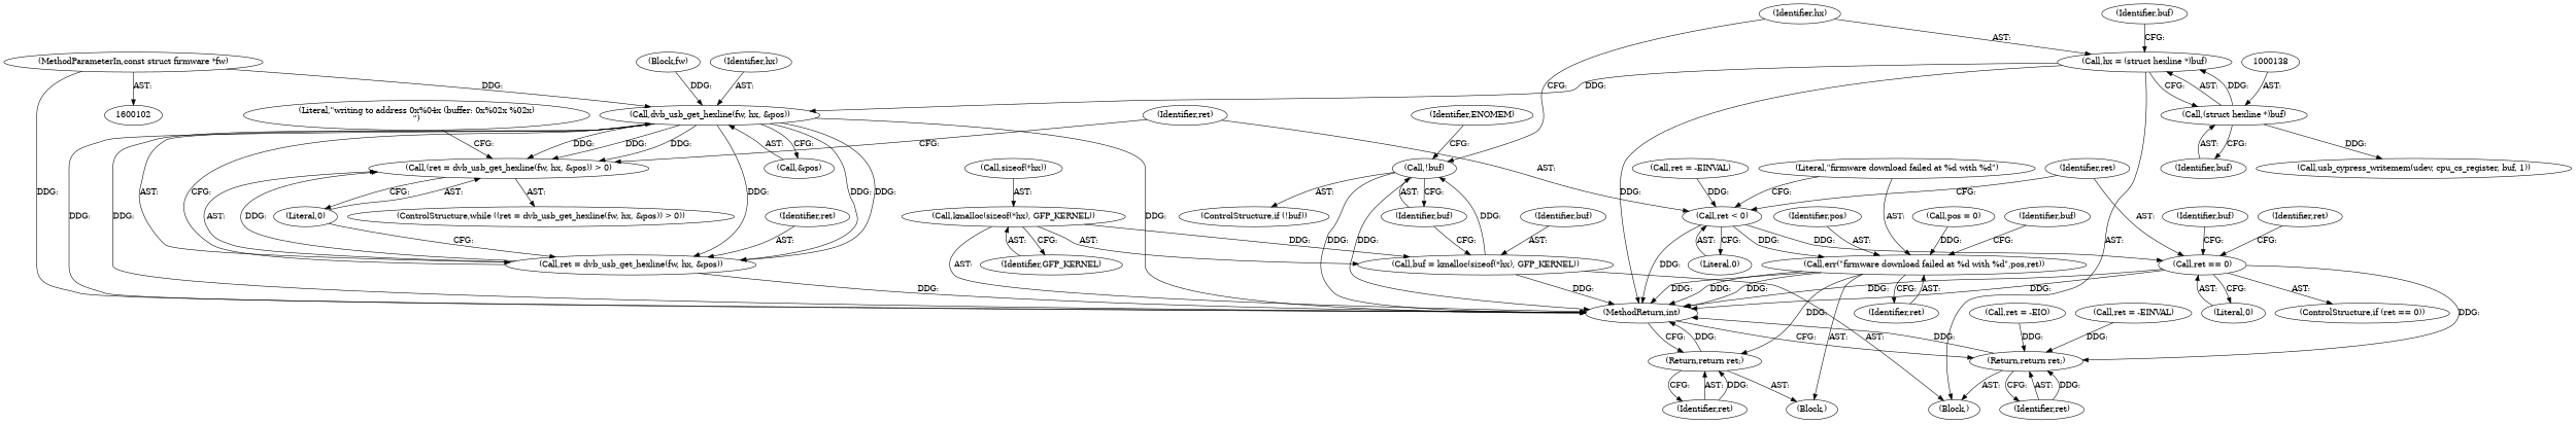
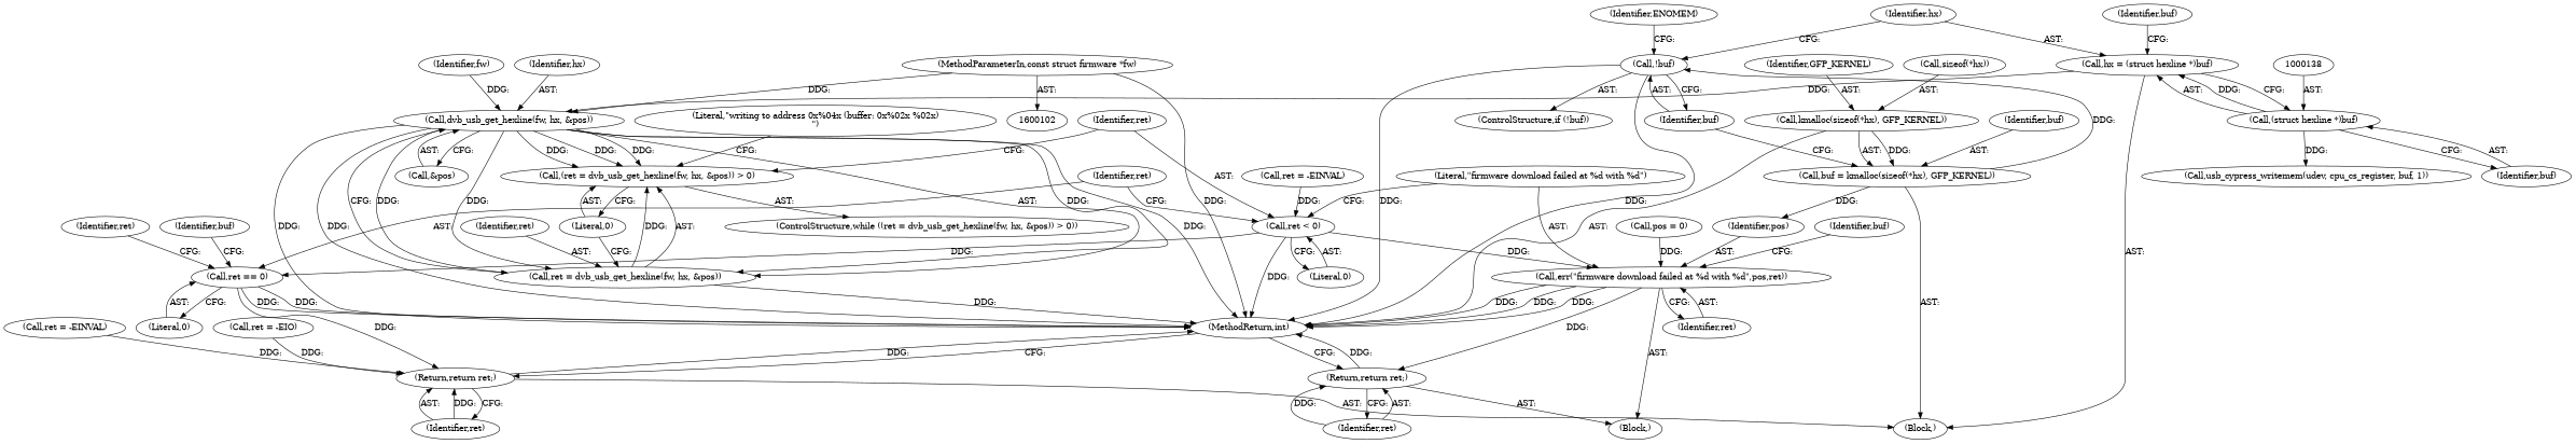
  digraph {
    n1 [label="(Call,dvb_usb_get_hexline(fw, hx, &pos))"]
    n2 [label="(Call,(ret = dvb_usb_get_hexline(fw, hx, &pos)) > 0)"]
    n3 [label="(Call,ret = dvb_usb_get_hexline(fw, hx, &pos))"]
    n4 [label="(Call,&pos)"]
    n5 [label="(MethodReturn,int)"]
    n6 [label="(Literal,0)"]
    n7 [label="(ControlStructure,while ((ret = dvb_usb_get_hexline(fw, hx, &pos)) > 0))"]
    n8 [label="(Return,return ret;)"]
    n9 [label="(Return,return ret;)"]
    n10 [label="(MethodParameterIn,const struct firmware *fw)"]
    n11 [label=1600102]
    n12 [label="(Call,hx = (struct hexline *)buf)"]
    n13 [label="(Call,(struct hexline *)buf)"]
    n14 [label="(Block,)"]
    n15 [label="(Call,usb_cypress_writemem(udev, cpu_cs_register, buf, 1))"]
    n16 [label="(Identifier,buf)"]
    n17 [label="(Call,!buf)"]
    n18 [label="(Identifier,buf)"]
    n19 [label="(ControlStructure,if (!buf))"]
    n20 [label="(Call,buf = kmalloc(sizeof(*hx), GFP_KERNEL))"]
    n21 [label="(Call,kmalloc(sizeof(*hx), GFP_KERNEL))"]
    n22 [label="(Identifier,GFP_KERNEL)"]
    n23 [label="(Call,ret < 0)"]
    n24 [label="(Call,err(\"firmware download failed at %d with %d\",pos,ret))"]
    n25 [label="(Call,ret == 0)"]
    n26 [label="(Literal,0)"]
    n27 [label="(Block,)"]
    n28 [label="(Identifier,ret)"]
    n29 [label="(Literal,0)"]
-   n30 [label="(ControlStructure,if (ret == 0))"]
    n31 [label="(Identifier,ret)"]
    n32 [label="(Identifier,ret)"]
    n33 [label="(Identifier,ret)"]
    n34 [label="(Identifier,buf)"]
    n35 [label="(Identifier,ret)"]
    n36 [label="(Identifier,ret)"]
    n37 [label="(Literal,\"firmware download failed at %d with %d\")"]
    n38 [label="(Call,ret = -EIO)"]
    n39 [label="(Identifier,buf)"]
    n40 [label="(Identifier,buf)"]
    n41 [label="(Identifier,pos)"]
    n42 [label="(Identifier,buf)"]
-   n43 [label="(Block,fw)"]
+   n43 [label="(Identifier,fw)"]
    n44 [label="(Identifier,hx)"]
    n45 [label="(Call,ret = -EINVAL)"]
    n46 [label="(Call,pos = 0)"]
    n47 [label="(Identifier,ret)"]
    n48 [label="(Identifier,hx)"]
    n49 [label="(Identifier,ENOMEM)"]
    n50 [label="(Call,ret = -EINVAL)"]
    n51 [label="(Literal,\"writing to address 0x%04x (buffer: 0x%02x %02x)\n\")"]
    n52 [label="(Call,sizeof(*hx))"]
    1000138
    n1 -> n2 [label="DDG: "]
    n1 -> n2 [label="DDG: "]
    n1 -> n2 [label="DDG: "]
    n1 -> n3 [label="AST: "]
    n1 -> n3 [label="DDG: "]
    n1 -> n3 [label="DDG: "]
    n1 -> n3 [label="DDG: "]
    n1 -> n4 [label="CFG: "]
    n1 -> n5 [label="DDG: "]
    n1 -> n5 [label="DDG: "]
    n1 -> n5 [label="DDG: "]
    n2 -> n6 [label="CFG: "]
    n2 -> n7 [label="AST: "]
    n3 -> n1 [label="CFG: "]
    n3 -> n2 [label="AST: "]
    n3 -> n2 [label="DDG: "]
    n3 -> n5 [label="DDG: "]
    n4 -> n1 [label="AST: "]
    n5 -> n8 [label="CFG: "]
    n5 -> n9 [label="CFG: "]
    n6 -> n2 [label="AST: "]
    n6 -> n3 [label="CFG: "]
    n8 -> n5 [label="DDG: "]
    n8 -> n27 [label="AST: "]
    n8 -> n31 [label="CFG: "]
    n9 -> n5 [label="DDG: "]
    n9 -> n14 [label="AST: "]
    n9 -> n32 [label="CFG: "]
    n10 -> n1 [label="DDG: "]
    n10 -> n5 [label="DDG: "]
    n10 -> n11 [label="AST: "]
    n12 -> n1 [label="DDG: "]
-   n12 -> n5 [label="DDG: "]
    n12 -> n13 [label="CFG: "]
    n12 -> n14 [label="AST: "]
    n13 -> n12 [label="AST: "]
    n13 -> n12 [label="DDG: "]
    n13 -> n15 [label="DDG: "]
    n13 -> n16 [label="CFG: "]
    n16 -> n13 [label="AST: "]
    n17 -> n5 [label="DDG: "]
    n17 -> n5 [label="DDG: "]
    n17 -> n18 [label="CFG: "]
    n17 -> n19 [label="AST: "]
    n18 -> n17 [label="AST: "]
    n18 -> n20 [label="CFG: "]
-   n20 -> n5 [label="DDG: "]
+   n20 -> n41 [label="DDG: "]
    n20 -> n14 [label="AST: "]
    n20 -> n17 [label="DDG: "]
    n21 -> n5 [label="AST: "]
    n21 -> n20 [label="AST: "]
    n21 -> n20 [label="DDG: "]
-   n21 -> n22 [label="CFG: "]
    n22 -> n21 [label="AST: "]
    n23 -> n5 [label="DDG: "]
    n23 -> n24 [label="DDG: "]
    n23 -> n25 [label="DDG: "]
    n23 -> n26 [label="CFG: "]
    n24 -> n5 [label="DDG: "]
    n24 -> n5 [label="DDG: "]
    n24 -> n5 [label="DDG: "]
    n24 -> n8 [label="DDG: "]
    n24 -> n27 [label="AST: "]
    n24 -> n28 [label="CFG: "]
    n25 -> n5 [label="DDG: "]
    n25 -> n5 [label="DDG: "]
    n25 -> n9 [label="DDG: "]
    n25 -> n29 [label="CFG: "]
-   n25 -> n30 [label="AST: "]
    n26 -> n23 [label="AST: "]
    n28 -> n24 [label="AST: "]
    n29 -> n25 [label="AST: "]
    n31 -> n8 [label="AST: "]
    n31 -> n8 [label="DDG: "]
    n32 -> n9 [label="AST: "]
    n32 -> n9 [label="DDG: "]
    n33 -> n3 [label="AST: "]
    n34 -> n12 [label="CFG: "]
    n35 -> n23 [label="CFG: "]
    n35 -> n25 [label="AST: "]
    n36 -> n2 [label="CFG: "]
    n36 -> n23 [label="AST: "]
    n37 -> n23 [label="CFG: "]
    n37 -> n24 [label="AST: "]
    n38 -> n9 [label="DDG: "]
    n39 -> n20 [label="AST: "]
    n40 -> n24 [label="CFG: "]
    n41 -> n24 [label="AST: "]
    n42 -> n25 [label="CFG: "]
    n43 -> n1 [label="DDG: "]
    n44 -> n1 [label="AST: "]
    n45 -> n23 [label="DDG: "]
    n46 -> n24 [label="DDG: "]
    n47 -> n25 [label="CFG: "]
    n48 -> n12 [label="AST: "]
    n48 -> n17 [label="CFG: "]
    n49 -> n17 [label="CFG: "]
    n50 -> n9 [label="DDG: "]
    n51 -> n2 [label="CFG: "]
    n52 -> n21 [label="AST: "]
    1000138 -> n13 [label="AST: "]
  }
